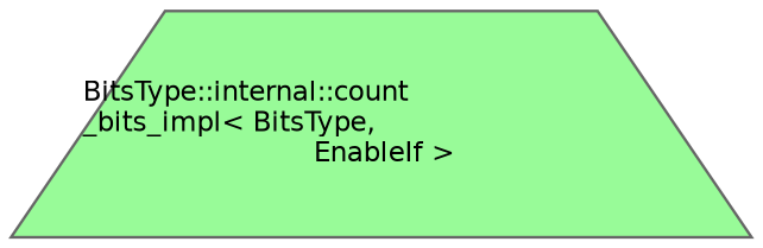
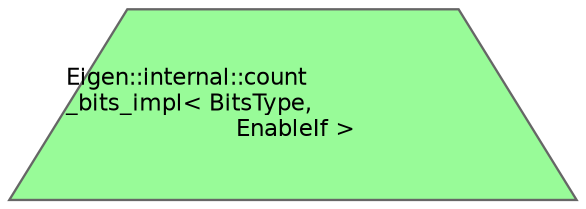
  digraph {
    rankdir=LR
-   n1 [color=grey40 fillcolor=palegreen fontname=Helvetica fontsize=10 height=0.2 label="BitsType::internal::count\l_bits_impl\< BitsType,\l EnableIf \>" shape=trapezium style=filled width=0.4]
+   n1 [color=grey40 fillcolor=palegreen fontname=Helvetica fontsize=10 height=0.2 label="Eigen::internal::count\l_bits_impl\< BitsType,\l EnableIf \>" shape=trapezium style=filled width=0.4]
  }
